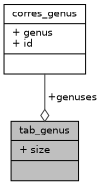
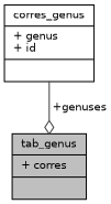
  digraph {
    node [color=black fontname=Helvetica fontsize=10 shape=record style=filled]
-   n1 [fillcolor=grey75 fontcolor=black height=0.2 label="{tab_genus\n|+ size\l|}" width=0.4]
+   n1 [fillcolor=grey75 fontcolor=black height=0.2 label="{tab_genus\n|+ corres\l|}" width=0.4]
    n2 [fillcolor=white height=0.2 label="{corres_genus\n|+ genus\l+ id\l|}" width=0.4]
    n2 -> n1 [arrowhead=odiamond color=grey25 fontname=Helvetica fontsize=10 label=" +genuses" labelfontname=Helvetica labelfontsize=10 style=solid]
  }
